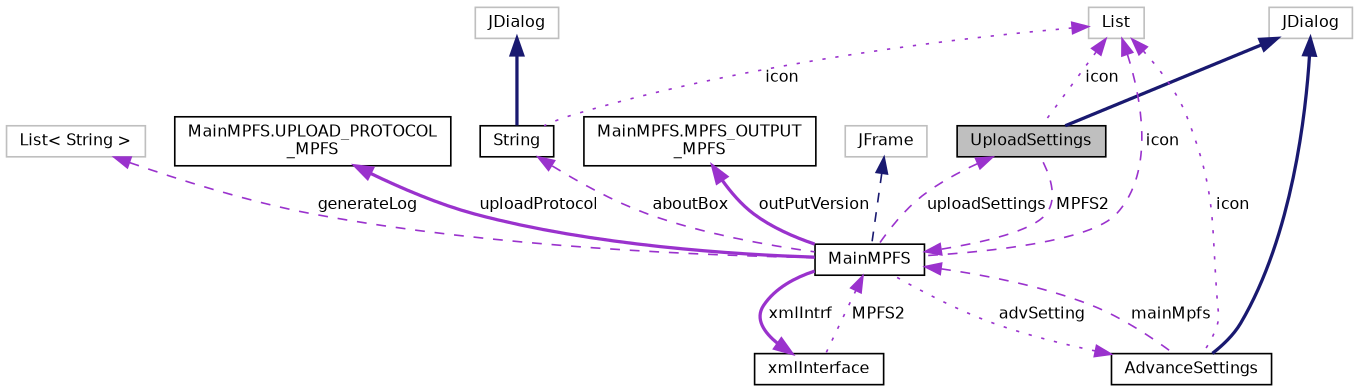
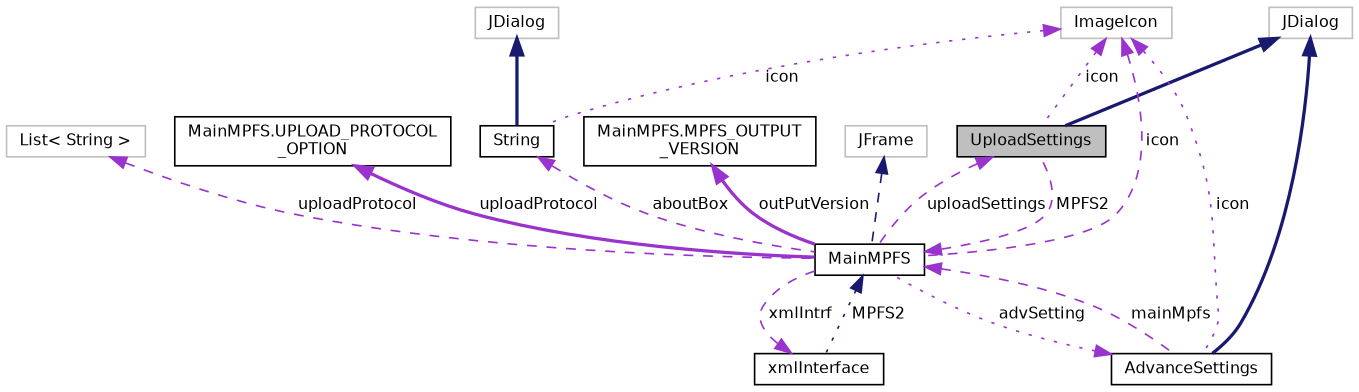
  digraph {
    rankdir=TB
    node [color=black fillcolor=white fontname=Helvetica fontsize=10 shape=record style=filled]
    edge [color=darkorchid3 dir=back fontname=Helvetica fontsize=10 labelfontname=Helvetica labelfontsize=10 style=dashed]
    n1 [fillcolor=grey75 fontcolor=black height=0.2 label=UploadSettings width=0.4]
    n2 [height=0.2 label=MainMPFS width=0.4]
    n3 [height=0.2 label=AdvanceSettings width=0.4]
    n4 [height=0.2 label=xmlInterface width=0.4]
    n5 [color=grey75 height=0.2 label=JDialog width=0.4]
-   n6 [color=grey75 height=0.2 label=List width=0.4]
+   n6 [color=grey75 height=0.2 label=ImageIcon width=0.4]
    n7 [height=0.2 label=String width=0.4]
    n8 [color=grey75 height=0.2 label=JFrame width=0.4]
    n9 [color=grey75 height=0.2 label="List\< String \>" width=0.4]
-   n10 [height=0.2 label="MainMPFS.UPLOAD_PROTOCOL\l_MPFS" width=0.4]
+   n10 [height=0.2 label="MainMPFS.UPLOAD_PROTOCOL\l_OPTION" width=0.4]
    n11 [color=grey75 height=0.2 label=JDialog width=0.4]
-   n12 [height=0.2 label="MainMPFS.MPFS_OUTPUT\l_MPFS" width=0.4]
+   n12 [height=0.2 label="MainMPFS.MPFS_OUTPUT\l_VERSION" width=0.4]
    n1 -> n2 [label=" uploadSettings"]
    n2 -> n1 [label=" MPFS2"]
    n2 -> n3 [label=" mainMpfs"]
-   n2 -> n4 [label=" MPFS2" style=dotted]
+   n2 -> n4 [color=midnightblue label=" MPFS2" style=dotted]
    n3 -> n2 [label=" advSetting" style=dotted]
-   n4 -> n2 [label=" xmlIntrf" style=bold]
+   n4 -> n2 [label=" xmlIntrf"]
    n5 -> n1 [color=midnightblue style=bold]
    n5 -> n3 [color=midnightblue style=bold]
    n6 -> n1 [label=" icon" style=dotted]
    n6 -> n2 [label=" icon"]
    n6 -> n3 [label=" icon" style=dotted]
    n6 -> n7 [label=" icon" style=dotted]
    n7 -> n2 [label=" aboutBox"]
    n8 -> n2 [color=midnightblue]
-   n9 -> n2 [label=" generateLog"]
+   n9 -> n2 [label=" uploadProtocol"]
    n10 -> n2 [label=" uploadProtocol" style=bold]
    n11 -> n7 [color=midnightblue style=bold]
    n12 -> n2 [label=" outPutVersion" style=bold]
  }
